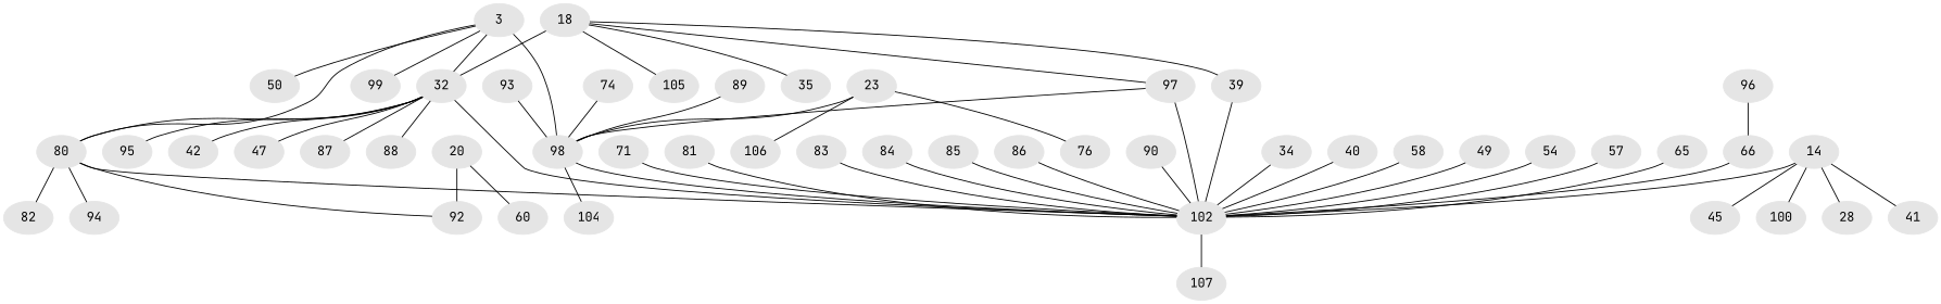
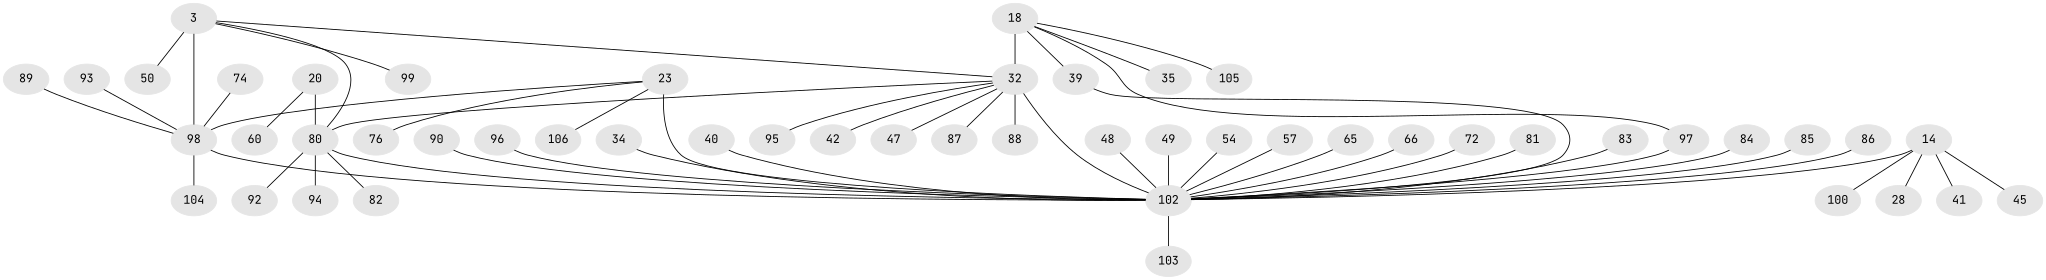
  graph {
    fontname="JetBrains Mono"
    node [color=gray90 fontname="JetBrains Mono" style=filled]
    edge [fontname="JetBrains Mono"]
    3 [super="+1"]
    32 [super="+20"]
    50
    80 [super="+77"]
    98 [super="+33+70"]
    99
    102 [super="+51+15+72+27"]
    42
    47 [super="+46"]
    87
    88
    95 [super="+31"]
    82
    92
    94 [super="+73"]
    104 [super="+63"]
    n17 [label=20 super="+8"]
    60
    14 [super="+12"]
    28
    41
    45
    100
-   103 [label=107]
+   103
    18 [super="+16"]
    35
    39
    97 [super="+64+68+91"]
    105
    23 [super="+22"]
    76
    106
    34
    40
-   48 [label=58]
+   48
    49
    54
    57
    65
    66
-   71
+   71 [label=72]
    74
    81 [super="+62"]
    83 [super="+69"]
    84
    85
    86
    89
    90
    93 [super="+78"]
    96 [super="+44+75"]
    3 -- 32
    3 -- 50
    3 -- 80
    3 -- 98 [weight=6]
    3 -- 99
    32 -- 80
    32 -- 102 [weight=4]
    32 -- 42
    32 -- 47
    32 -- 87
    32 -- 88
    32 -- 95
    80 -- 102 [weight=2]
    80 -- 82
    80 -- 92
    80 -- 94
    98 -- 102 [weight=3]
    98 -- 104
    102 -- 103
-   n17 -- 92 [weight=6]
+   n17 -- 80 [weight=6]
    n17 -- 60
    14 -- 102 [weight=7]
    14 -- 28
    14 -- 41
    14 -- 45
    14 -- 100
    18 -- 32 [weight=6]
    18 -- 35
    18 -- 39
    18 -- 97
    18 -- 105
    39 -- 102
-   97 -- 98
    97 -- 102 [weight=3]
    23 -- 98
+   23 -- 102 [weight=7]
    23 -- 76
    23 -- 106
    34 -- 102
    40 -- 102
    48 -- 102
    49 -- 102
    54 -- 102
    57 -- 102
    65 -- 102
    66 -- 102
    71 -- 102
    74 -- 98
    81 -- 102
    83 -- 102
    84 -- 102
    85 -- 102
    86 -- 102
    89 -- 98
    90 -- 102
    93 -- 98
-   96 -- 66
+   96 -- 102
  }
